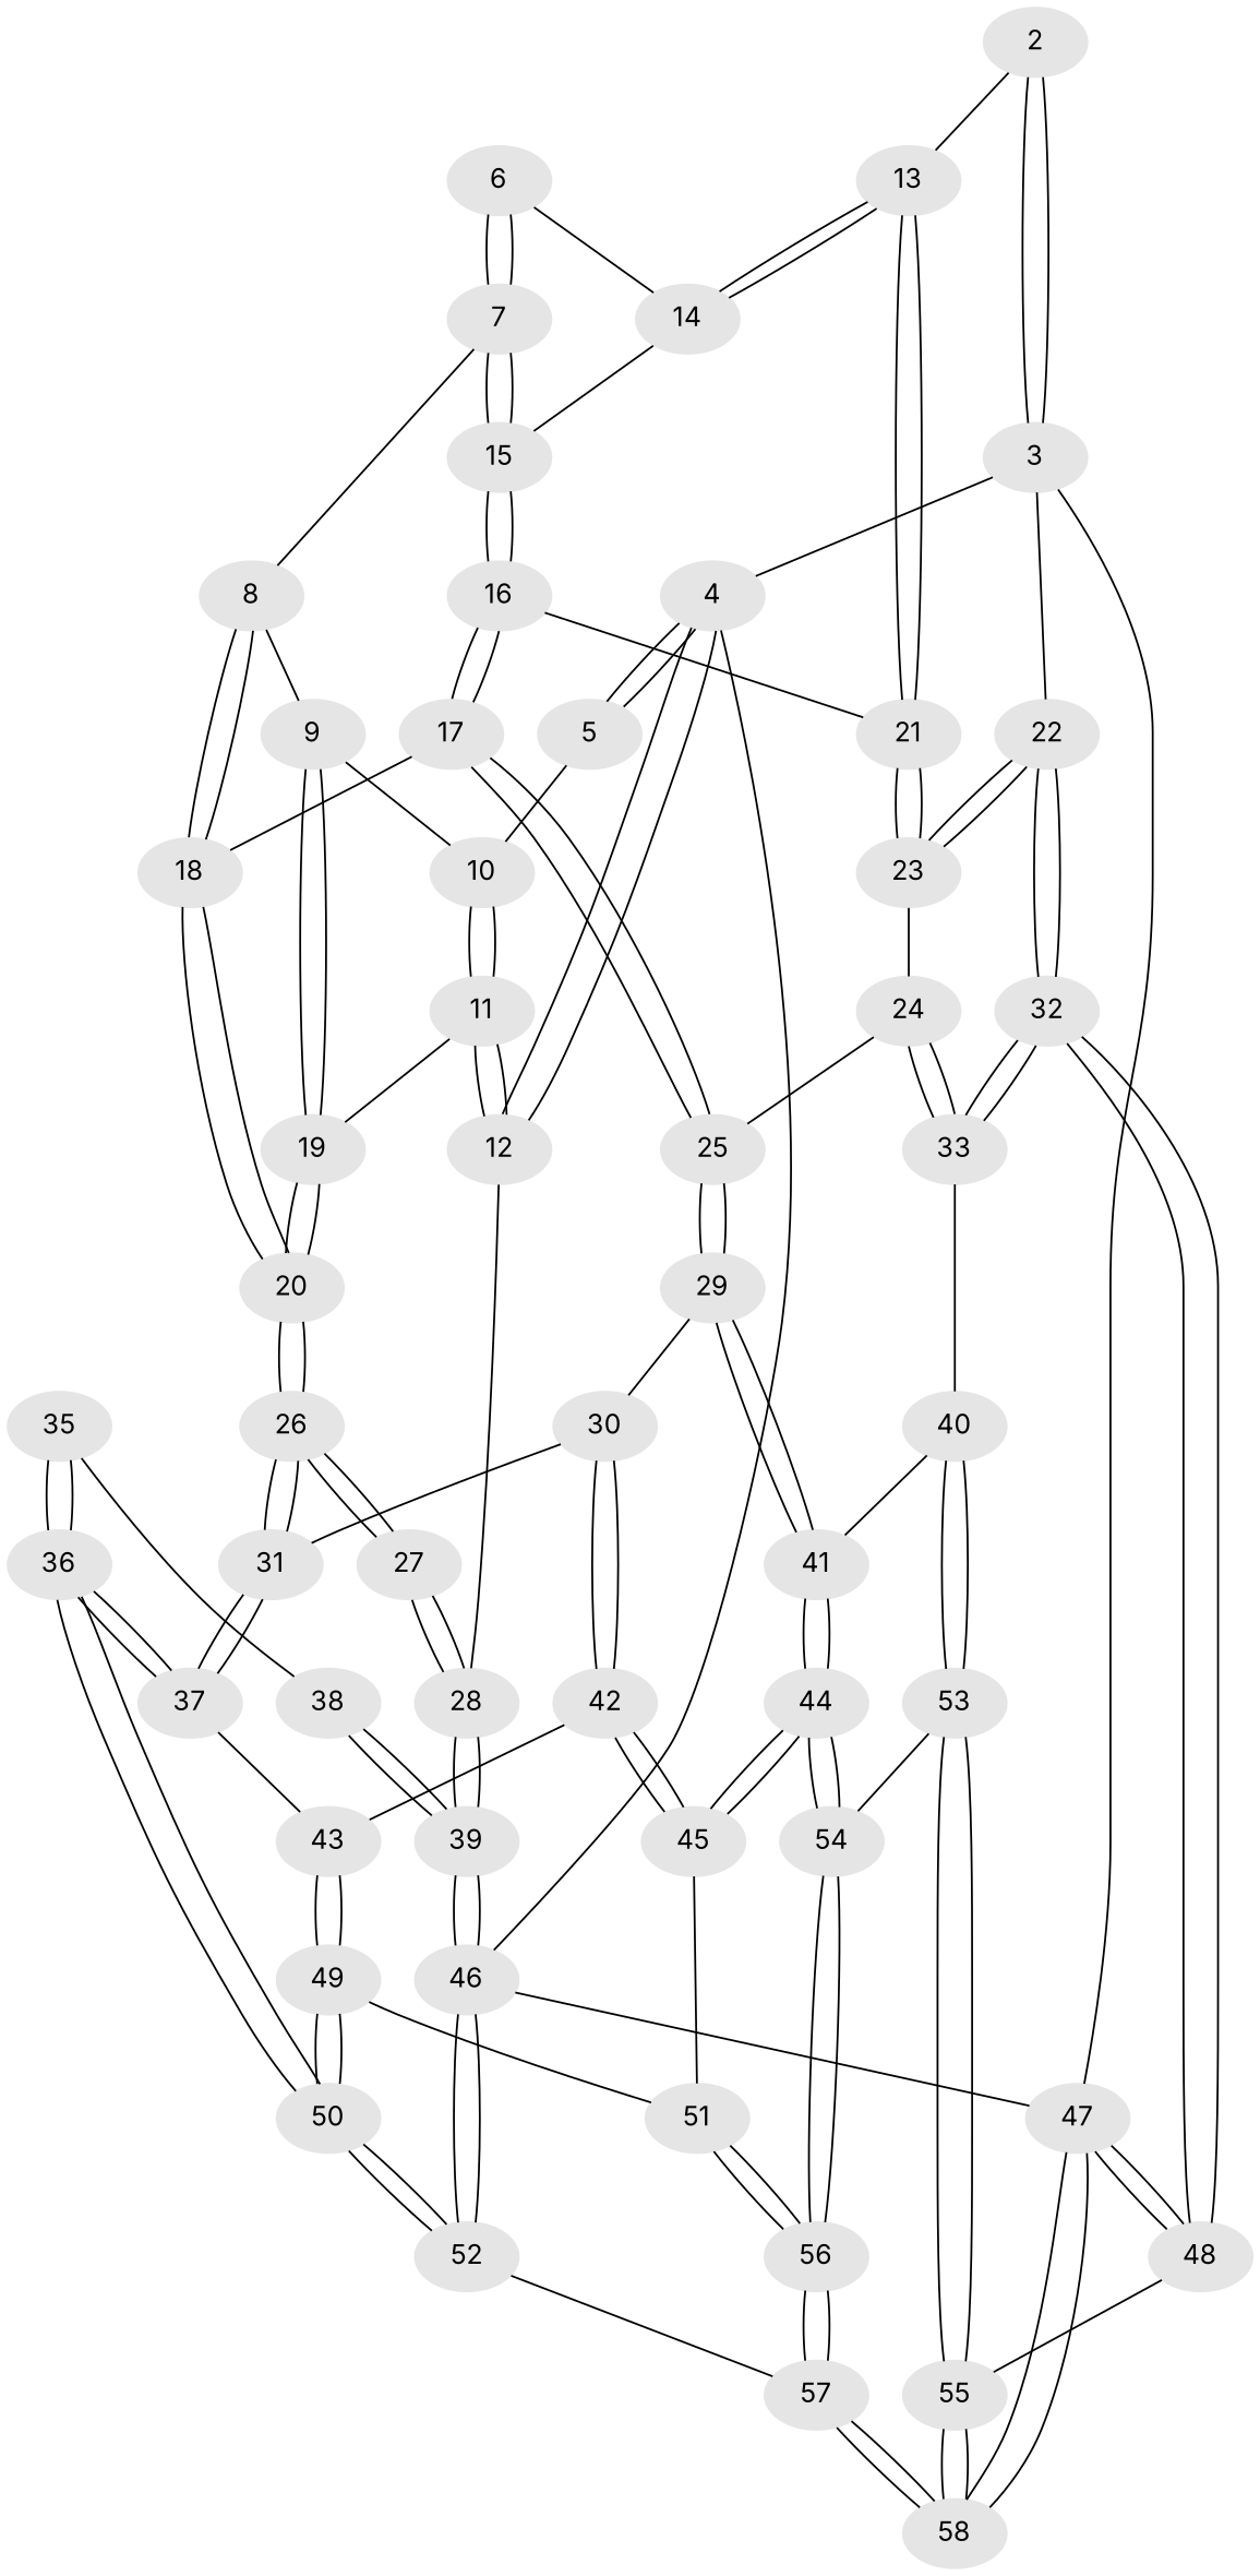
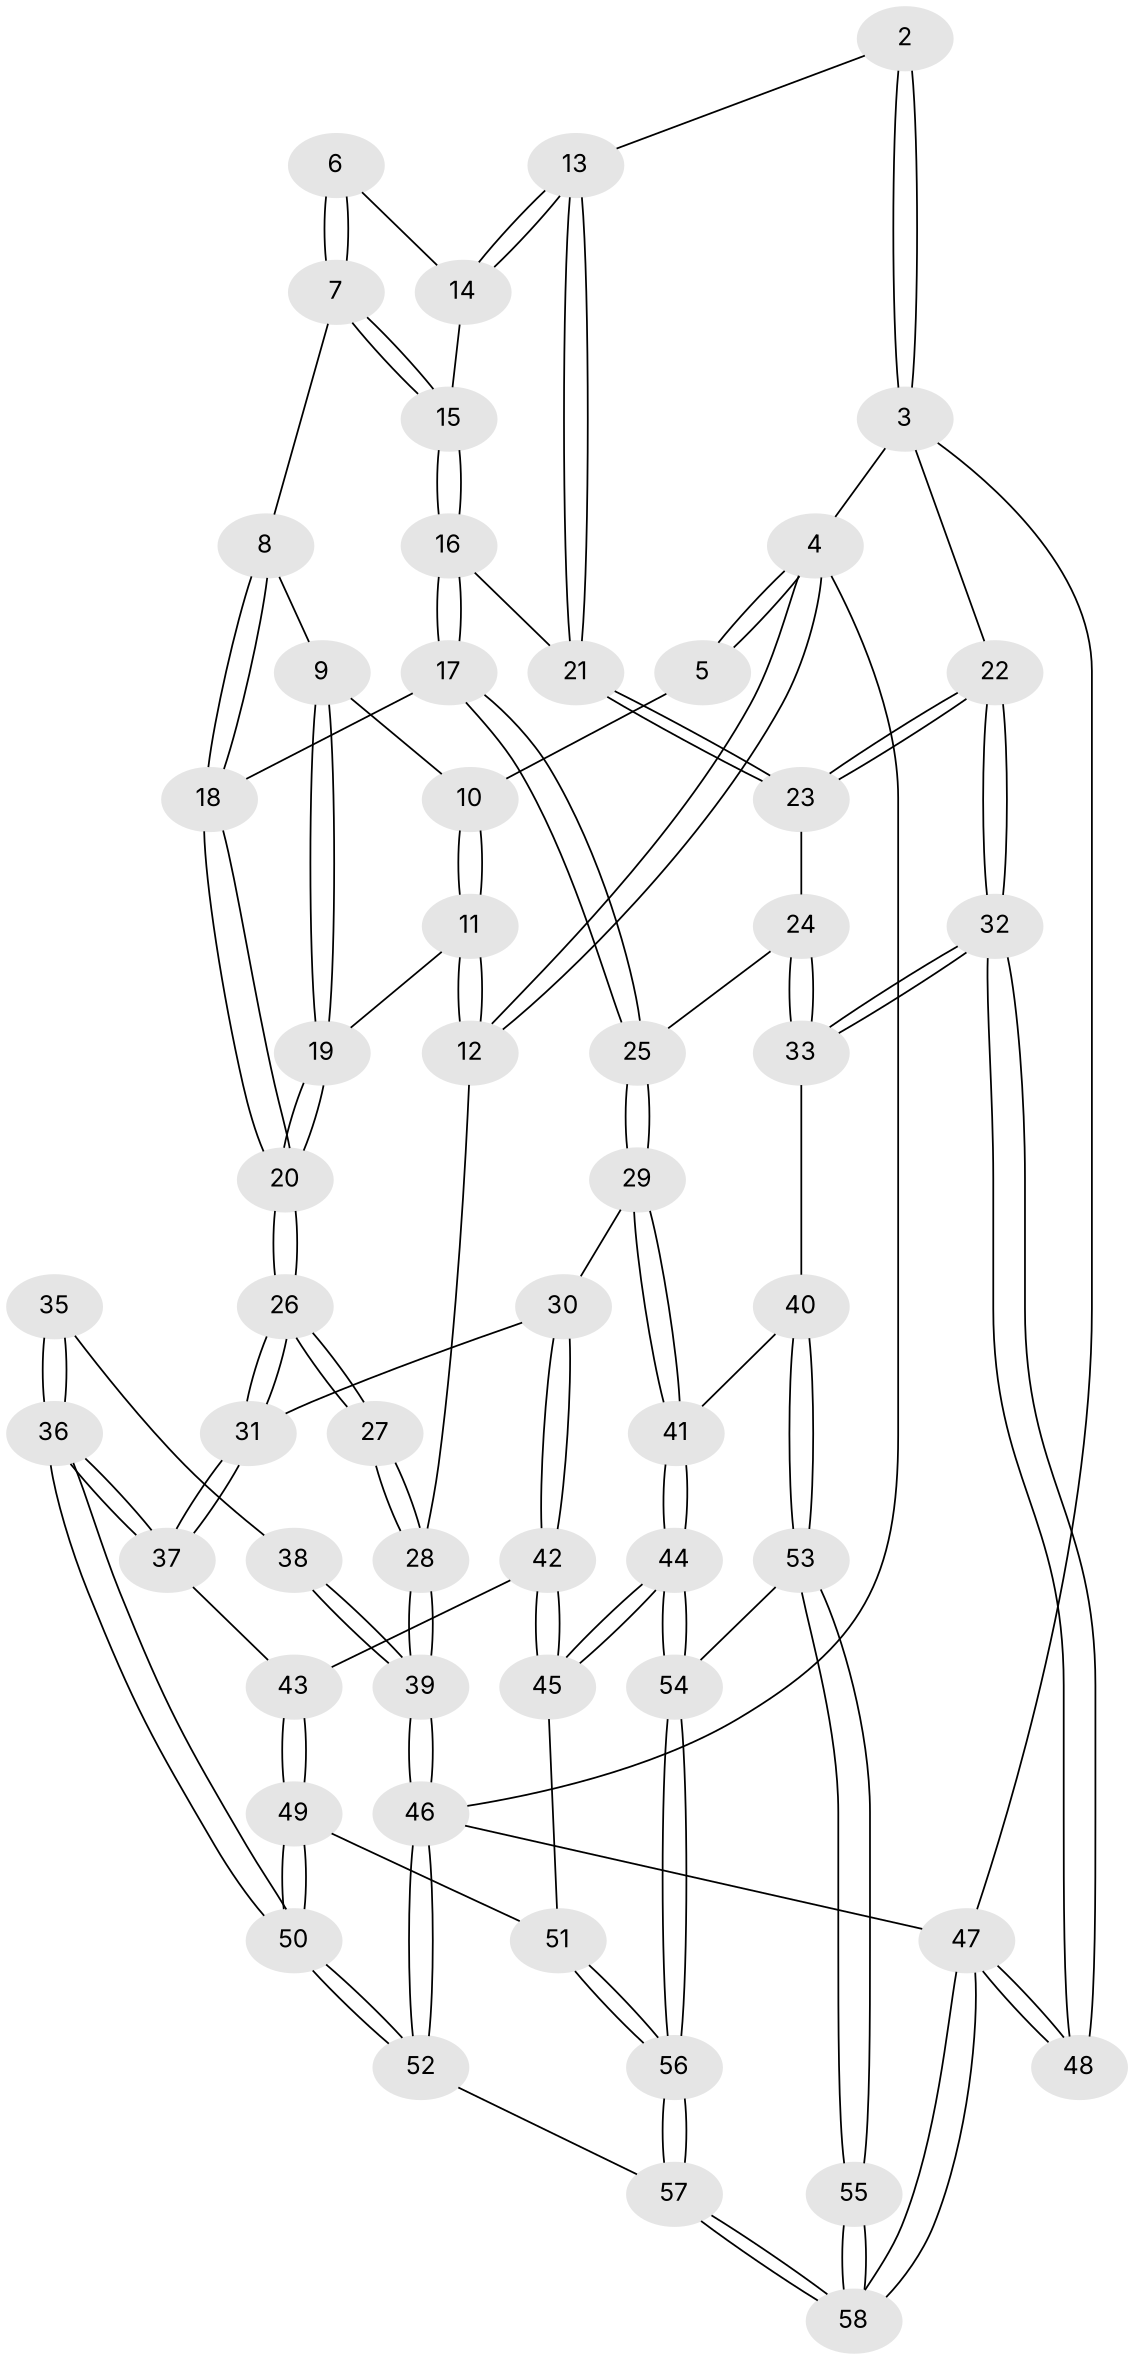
  graph {
    fontname=Inter
    node [color=gray90 fontname=Inter style=filled]
    edge [fontname=Inter]
    2
    3
    13
    6
    7
    14
    4
    22
    47
    21
    5
    12
    46
    23
    32
    48
    58
    10
    28
    52
    11
    8
    15
    9
    18
    16
    19
    20
    39
    17
    25
    29
    26
    27
    31
    24
    33
    40
    30
    41
    37
    42
    44
    43
    45
    55
    53
    35
    38
    36
    50
    49
    54
    51
    56
    57
    2 -- 3
    2 -- 3
    2 -- 13
    3 -- 4
    3 -- 22
    3 -- 47
    13 -- 14
    13 -- 14
    13 -- 21
    13 -- 21
    6 -- 7
    6 -- 7
    6 -- 14
    7 -- 8
    7 -- 15
    7 -- 15
    14 -- 15
    4 -- 5
    4 -- 5
    4 -- 12
    4 -- 12
    4 -- 46
    22 -- 23
    22 -- 23
    22 -- 32
    22 -- 32
    47 -- 48
    47 -- 48
    47 -- 58
    47 -- 58
    21 -- 23
    21 -- 23
    5 -- 10
    12 -- 28
    46 -- 47
    46 -- 52
    46 -- 52
    23 -- 24
    32 -- 48
    32 -- 48
    32 -- 33
    32 -- 33
-   48 -- 55
    10 -- 11
    10 -- 11
    28 -- 39
    28 -- 39
    52 -- 57
    11 -- 12
    11 -- 12
    11 -- 19
    8 -- 9
    8 -- 18
    8 -- 18
    15 -- 16
    15 -- 16
    9 -- 10
    9 -- 19
    9 -- 19
    18 -- 20
    18 -- 20
    16 -- 21
    16 -- 17
    16 -- 17
    19 -- 20
    19 -- 20
    20 -- 26
    20 -- 26
    39 -- 46
    39 -- 46
    17 -- 18
    17 -- 25
    17 -- 25
    25 -- 29
    25 -- 29
    29 -- 30
    29 -- 41
    29 -- 41
    26 -- 27
    26 -- 27
    26 -- 31
    26 -- 31
    27 -- 28
    27 -- 28
    31 -- 37
    31 -- 37
    24 -- 25
    24 -- 33
    24 -- 33
    33 -- 40
    40 -- 41
    40 -- 53
    40 -- 53
    30 -- 31
    30 -- 42
    30 -- 42
    41 -- 44
    41 -- 44
    37 -- 43
    42 -- 43
    42 -- 45
    42 -- 45
    44 -- 45
    44 -- 45
    44 -- 54
    44 -- 54
    43 -- 49
    43 -- 49
    45 -- 51
    55 -- 58
    55 -- 58
    53 -- 55
    53 -- 55
    53 -- 54
    35 -- 38
    35 -- 36
    35 -- 36
    38 -- 39
    38 -- 39
    36 -- 37
    36 -- 37
    36 -- 50
    36 -- 50
    50 -- 52
    50 -- 52
    49 -- 50
    49 -- 50
    49 -- 51
    54 -- 56
    54 -- 56
    51 -- 56
    51 -- 56
    56 -- 57
    56 -- 57
    57 -- 58
    57 -- 58
  }
